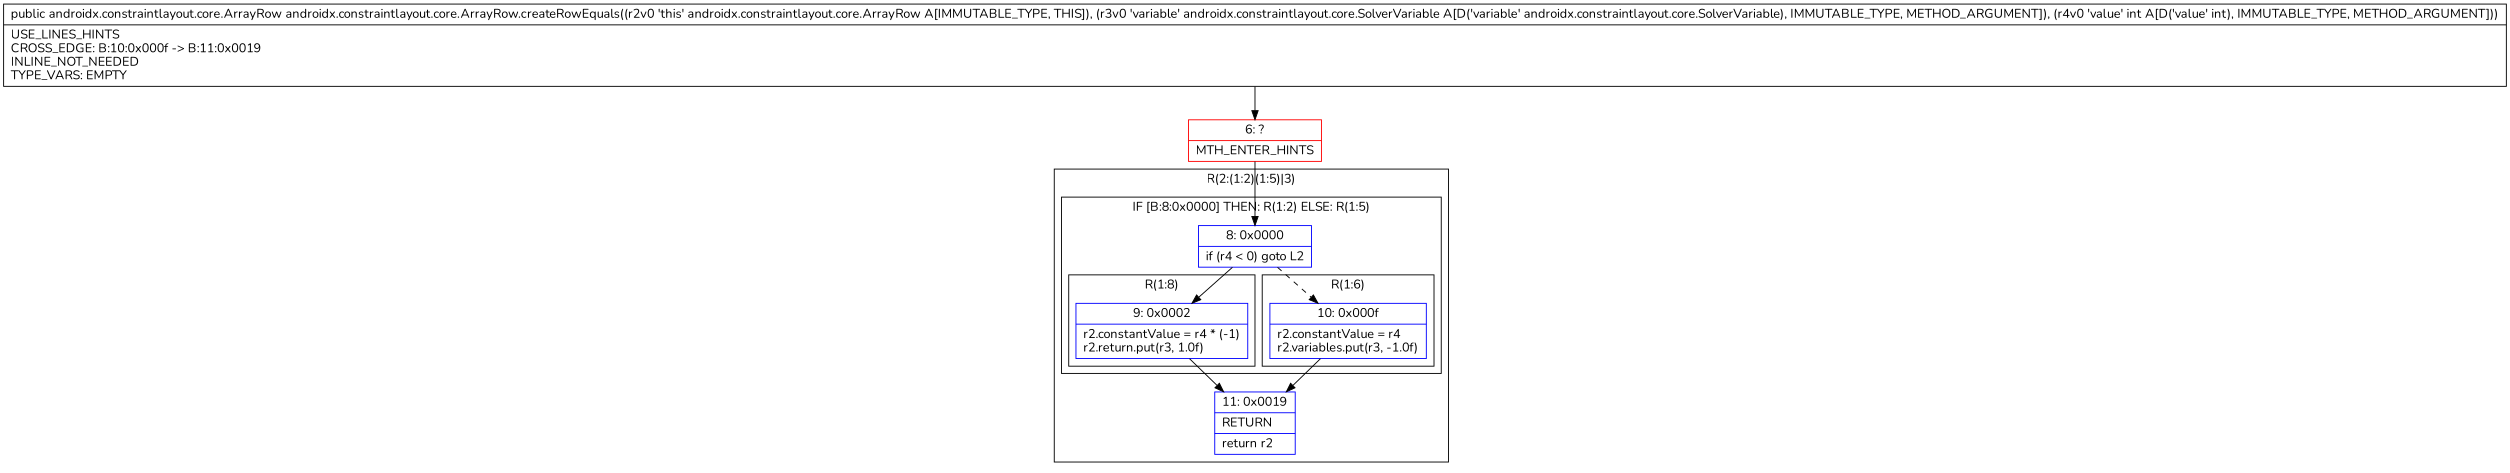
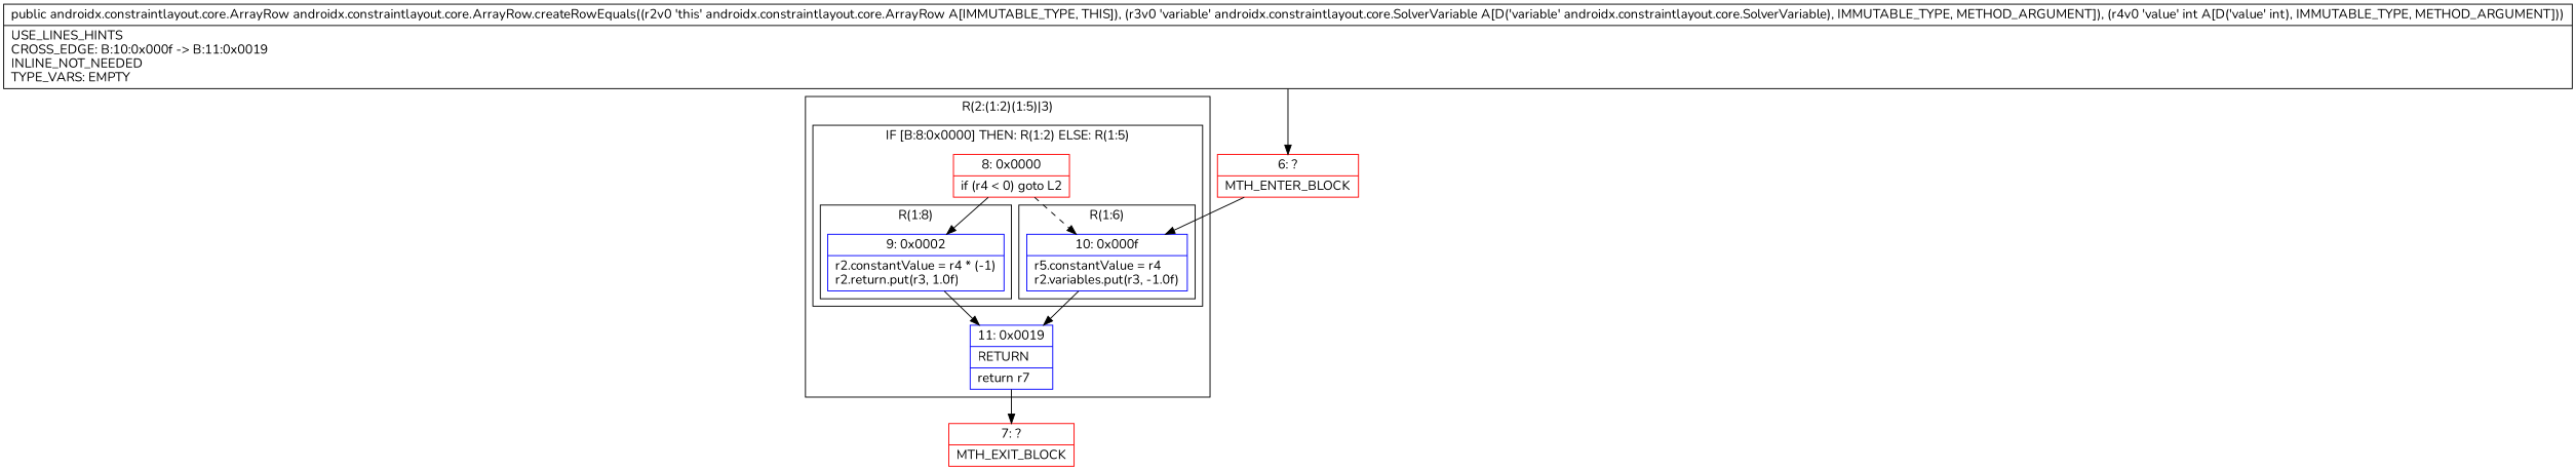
  digraph {
    fontname=Nunito
    node [color=blue fontname=Nunito shape=record]
    edge [fontname=Nunito]
    n1 [label="{9\:\ 0x0002|r2.constantValue = r4 * (\-1)\lr2.return.put(r3, 1.0f)\l}"]
-   n2 [label="{10\:\ 0x000f|r2.constantValue = r4\lr2.variables.put(r3, \-1.0f)\l}"]
-   n3 [label="{8\:\ 0x0000|if (r4 \< 0) goto L2\l}"]
-   n4 [label="{11\:\ 0x0019|RETURN\l|return r2\l}"]
-   n6 [color=red label="{6\:\ ?|MTH_ENTER_HINTS\l}"]
+   n2 [label="{10\:\ 0x000f|r5.constantValue = r4\lr2.variables.put(r3, \-1.0f)\l}"]
+   n3 [color=red label="{8\:\ 0x0000|if (r4 \< 0) goto L2\l}"]
+   n4 [label="{11\:\ 0x0019|RETURN\l|return r7\l}"]
+   n5 [color=red label="{7\:\ ?|MTH_EXIT_BLOCK\l}"]
+   n6 [color=red label="{6\:\ ?|MTH_ENTER_BLOCK\l}"]
    n7 [label="{public androidx.constraintlayout.core.ArrayRow androidx.constraintlayout.core.ArrayRow.createRowEquals((r2v0 'this' androidx.constraintlayout.core.ArrayRow A[IMMUTABLE_TYPE, THIS]), (r3v0 'variable' androidx.constraintlayout.core.SolverVariable A[D('variable' androidx.constraintlayout.core.SolverVariable), IMMUTABLE_TYPE, METHOD_ARGUMENT]), (r4v0 'value' int A[D('value' int), IMMUTABLE_TYPE, METHOD_ARGUMENT]))  | USE_LINES_HINTS\lCROSS_EDGE: B:10:0x000f \-\> B:11:0x0019\lINLINE_NOT_NEEDED\lTYPE_VARS: EMPTY\l}" color=""]
    subgraph cluster_1 {
      label="R(2:(1:2)(1:5)|3)"
      n4
      subgraph cluster_2 {
        label="IF [B:8:0x0000] THEN: R(1:2) ELSE: R(1:5)"
        n3
        subgraph cluster_3 {
          label="R(1:8)"
          n1
        }
        subgraph cluster_4 {
          label="R(1:6)"
          n2
        }
      }
    }
    n1 -> n4
    n2 -> n4
    n3 -> n1
    n3 -> n2 [style=dashed]
-   n6 -> n3
+   n4 -> n5
+   n6 -> n2
    n7 -> n6
  }
